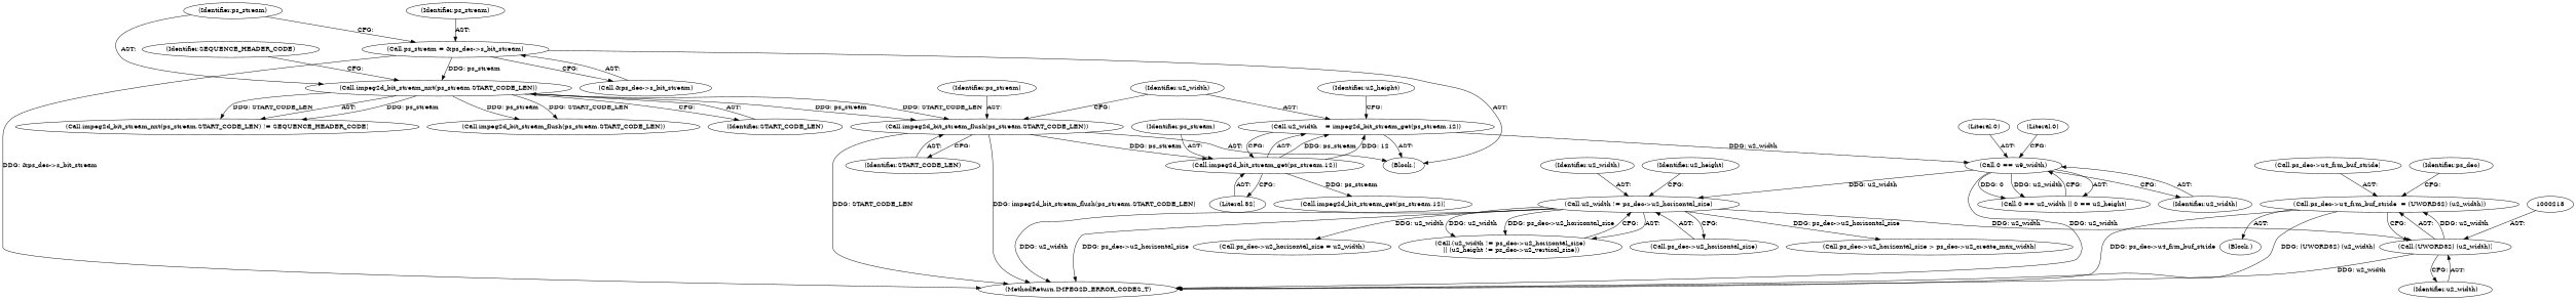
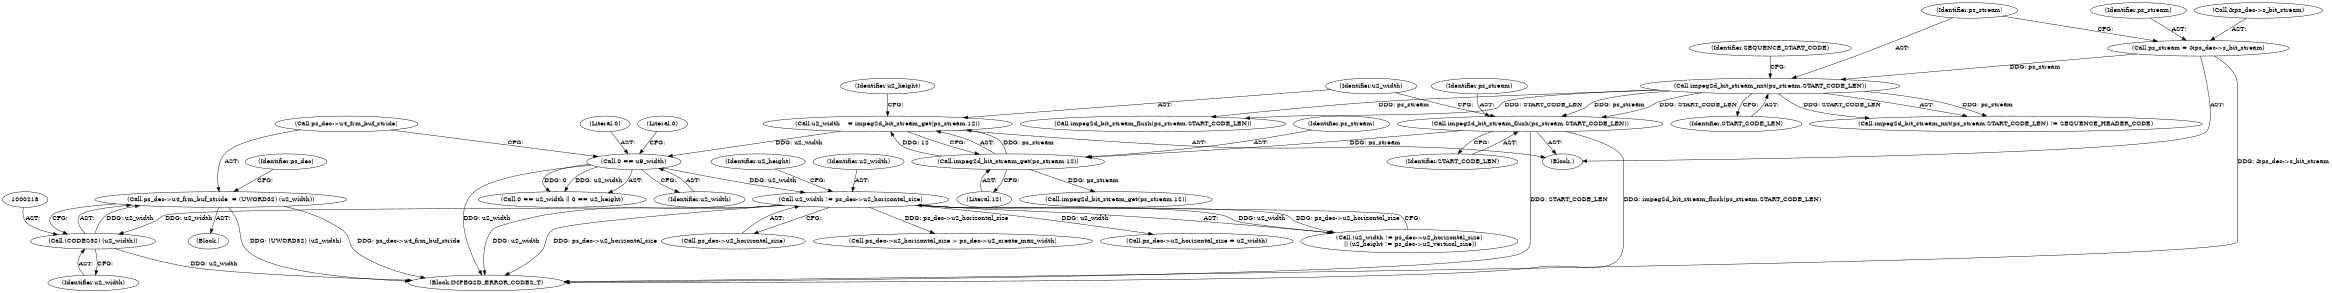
  digraph {
    n1 [label="(Call,ps_dec->u4_frm_buf_stride  = (UWORD32) (u2_width))"]
-   n2 [label="(Call,(UWORD32) (u2_width))"]
-   n3 [label="(MethodReturn,IMPEG2D_ERROR_CODES_T)"]
+   n2 [label="(Call,(CODES32) (u2_width))"]
+   n3 [label="(Block,IMPEG2D_ERROR_CODES_T)"]
    n4 [label="(Block,)"]
    n5 [label="(Identifier,u2_width)"]
    n6 [label="(Call,u2_width != ps_dec->u2_horizontal_size)"]
    n7 [label="(Call,ps_dec->u2_horizontal_size = u2_width)"]
    n8 [label="(Call,(u2_width != ps_dec->u2_horizontal_size)\n || (u2_height != ps_dec->u2_vertical_size))"]
    n9 [label="(Call,ps_dec->u2_horizontal_size)"]
    n10 [label="(Call,ps_dec->u2_horizontal_size > ps_dec->u2_create_max_width)"]
    n11 [label="(Call,0 == u9_width)"]
    n12 [label="(Identifier,u2_width)"]
    n13 [label="(Call,0 == u2_width || 0 == u2_height)"]
    n14 [label="(Call,u2_width    = impeg2d_bit_stream_get(ps_stream,12))"]
    n15 [label="(Call,impeg2d_bit_stream_get(ps_stream,12))"]
    n16 [label="(Block,)"]
-   n17 [label="(Literal,52)"]
+   n17 [label="(Literal,12)"]
    n18 [label="(Call,impeg2d_bit_stream_get(ps_stream,12))"]
    n19 [label="(Call,impeg2d_bit_stream_flush(ps_stream,START_CODE_LEN))"]
    n20 [label="(Identifier,START_CODE_LEN)"]
    n21 [label="(Call,impeg2d_bit_stream_nxt(ps_stream,START_CODE_LEN))"]
    n22 [label="(Call,impeg2d_bit_stream_flush(ps_stream,START_CODE_LEN))"]
    n23 [label="(Identifier,START_CODE_LEN)"]
    n24 [label="(Call,impeg2d_bit_stream_nxt(ps_stream,START_CODE_LEN) != SEQUENCE_HEADER_CODE)"]
    n25 [label="(Call,ps_stream = &ps_dec->s_bit_stream)"]
    n26 [label="(Call,&ps_dec->s_bit_stream)"]
    n27 [label="(Call,ps_dec->u4_frm_buf_stride)"]
    n28 [label="(Identifier,u2_height)"]
    n29 [label="(Identifier,u2_width)"]
-   n30 [label="(Identifier,SEQUENCE_HEADER_CODE)"]
+   n30 [label="(Identifier,SEQUENCE_START_CODE)"]
    n31 [label="(Identifier,ps_stream)"]
    n32 [label="(Identifier,ps_dec)"]
    n33 [label="(Identifier,u2_height)"]
    n34 [label="(Identifier,ps_stream)"]
    n35 [label="(Literal,0)"]
    n36 [label="(Identifier,u2_width)"]
    n37 [label="(Literal,0)"]
    n38 [label="(Identifier,ps_stream)"]
    n39 [label="(Identifier,ps_stream)"]
    1000218
    n1 -> n2 [label="CFG: "]
    n1 -> n3 [label="DDG: (UWORD32) (u2_width)"]
    n1 -> n3 [label="DDG: ps_dec->u4_frm_buf_stride"]
    n1 -> n4 [label="AST: "]
    n2 -> n1 [label="AST: "]
    n2 -> n1 [label="DDG: u2_width"]
    n2 -> n3 [label="DDG: u2_width"]
    n2 -> n5 [label="CFG: "]
    n5 -> n2 [label="AST: "]
    n6 -> n2 [label="DDG: u2_width"]
    n6 -> n3 [label="DDG: u2_width"]
    n6 -> n3 [label="DDG: ps_dec->u2_horizontal_size"]
    n6 -> n7 [label="DDG: u2_width"]
    n6 -> n8 [label="AST: "]
    n6 -> n8 [label="DDG: u2_width"]
    n6 -> n8 [label="DDG: ps_dec->u2_horizontal_size"]
    n6 -> n9 [label="CFG: "]
    n6 -> n10 [label="DDG: ps_dec->u2_horizontal_size"]
    n8 -> n6 [label="CFG: "]
    n9 -> n6 [label="AST: "]
    n11 -> n3 [label="DDG: u2_width"]
    n11 -> n6 [label="DDG: u2_width"]
    n11 -> n12 [label="CFG: "]
    n11 -> n13 [label="AST: "]
    n11 -> n13 [label="DDG: 0"]
    n11 -> n13 [label="DDG: u2_width"]
    n12 -> n11 [label="AST: "]
-   n13 -> n11 [label="CFG: "]
+   n27 -> n11 [label="CFG: "]
    n14 -> n11 [label="DDG: u2_width"]
    n14 -> n15 [label="CFG: "]
    n14 -> n16 [label="AST: "]
    n15 -> n14 [label="AST: "]
    n15 -> n14 [label="DDG: ps_stream"]
    n15 -> n14 [label="DDG: 12"]
    n15 -> n17 [label="CFG: "]
    n15 -> n18 [label="DDG: ps_stream"]
    n17 -> n15 [label="AST: "]
    n19 -> n3 [label="DDG: impeg2d_bit_stream_flush(ps_stream,START_CODE_LEN)"]
    n19 -> n3 [label="DDG: START_CODE_LEN"]
    n19 -> n15 [label="DDG: ps_stream"]
    n19 -> n16 [label="AST: "]
    n19 -> n20 [label="CFG: "]
    n20 -> n19 [label="AST: "]
    n21 -> n19 [label="DDG: ps_stream"]
    n21 -> n19 [label="DDG: START_CODE_LEN"]
    n21 -> n22 [label="DDG: ps_stream"]
    n21 -> n22 [label="DDG: START_CODE_LEN"]
    n21 -> n23 [label="CFG: "]
    n21 -> n24 [label="AST: "]
    n21 -> n24 [label="DDG: ps_stream"]
    n21 -> n24 [label="DDG: START_CODE_LEN"]
    n23 -> n21 [label="AST: "]
    n25 -> n3 [label="DDG: &ps_dec->s_bit_stream"]
    n25 -> n16 [label="AST: "]
    n25 -> n21 [label="DDG: ps_stream"]
-   n25 -> n26 [label="CFG: "]
    n26 -> n25 [label="AST: "]
    n27 -> n1 [label="AST: "]
    n28 -> n6 [label="CFG: "]
    n29 -> n14 [label="AST: "]
    n29 -> n19 [label="CFG: "]
    n30 -> n21 [label="CFG: "]
    n31 -> n21 [label="AST: "]
    n31 -> n25 [label="CFG: "]
    n32 -> n1 [label="CFG: "]
    n33 -> n14 [label="CFG: "]
    n34 -> n25 [label="AST: "]
    n35 -> n11 [label="AST: "]
    n36 -> n6 [label="AST: "]
    n37 -> n11 [label="CFG: "]
    n38 -> n15 [label="AST: "]
    n39 -> n19 [label="AST: "]
    1000218 -> n2 [label="AST: "]
  }
